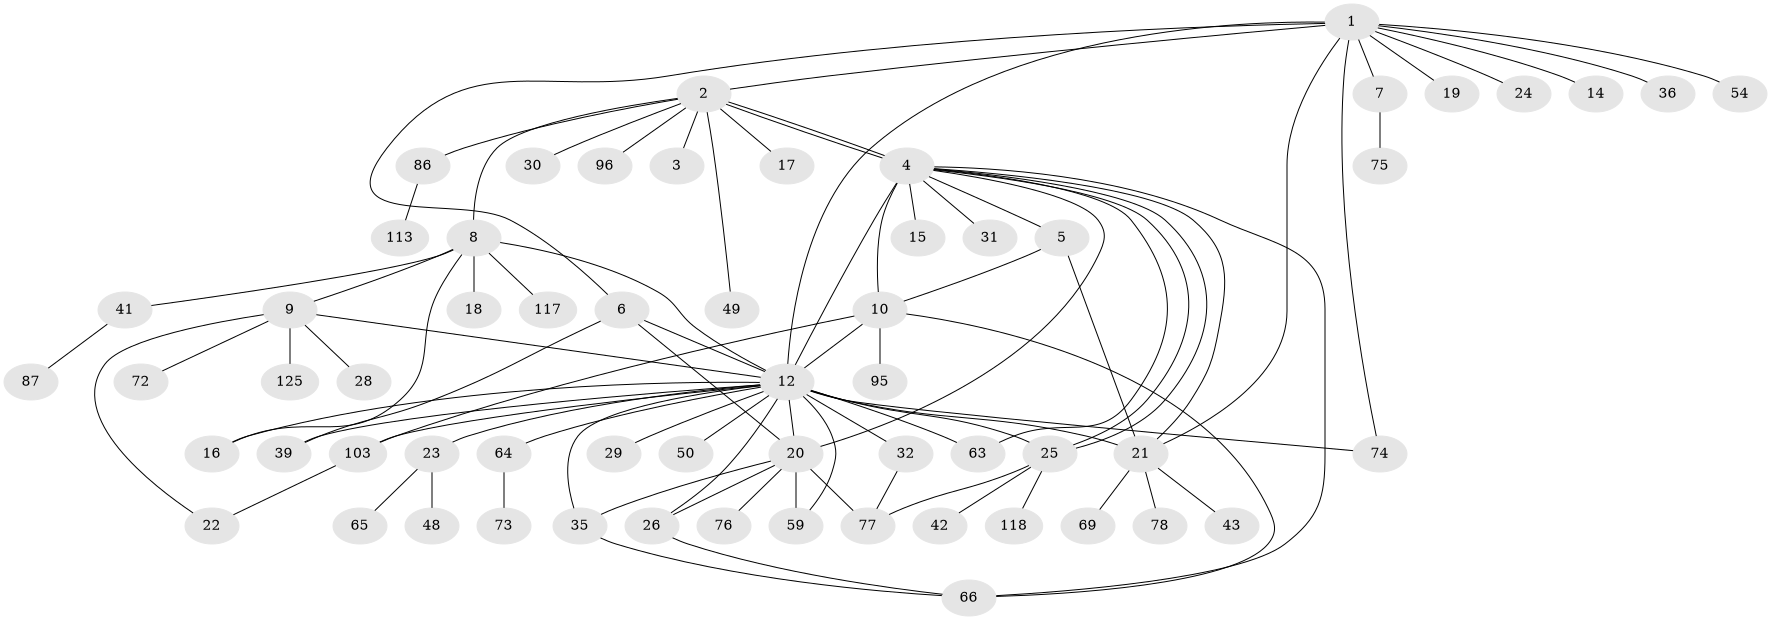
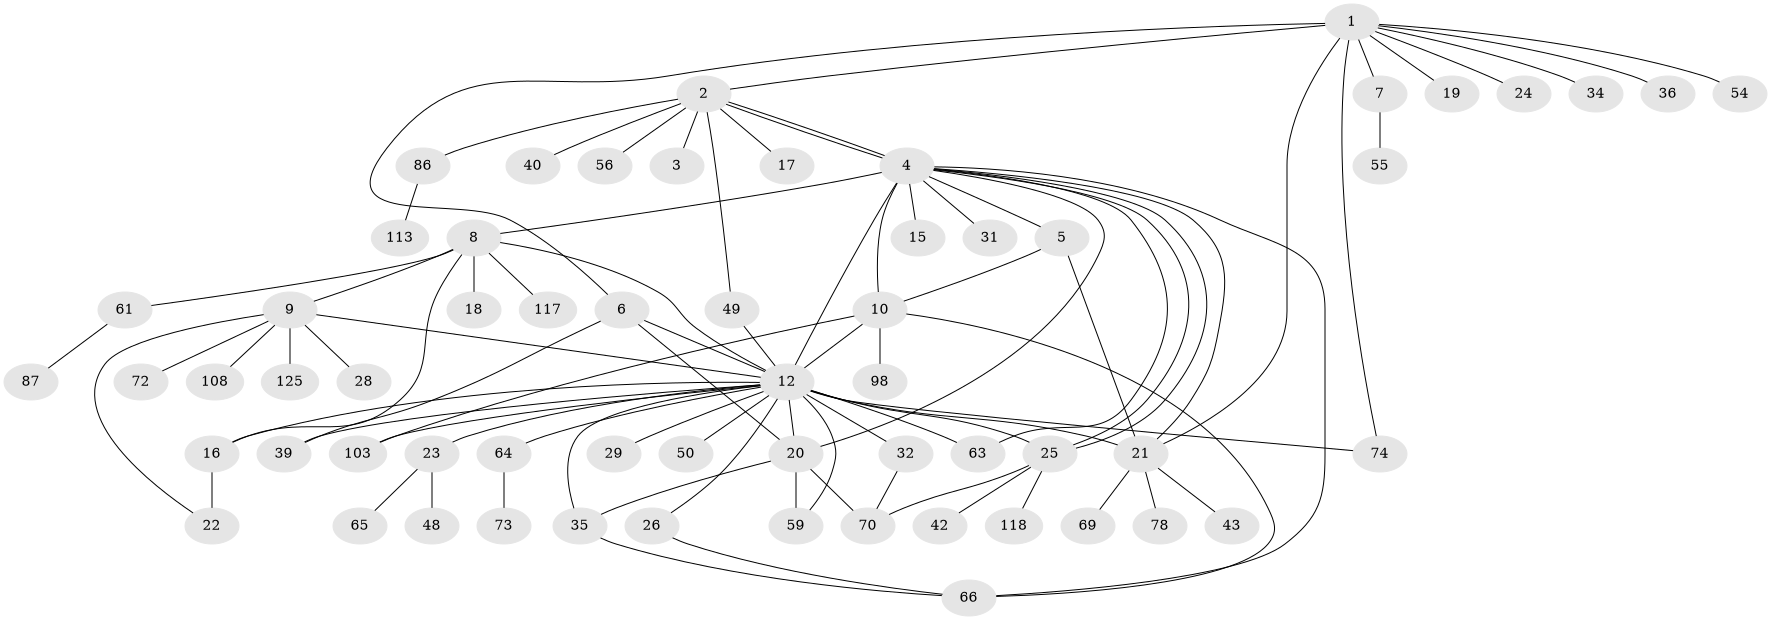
  graph {
    node [color=gray90 style=filled]
    1 [super="+11"]
    2
    6
    7
    12 [super="+41+30+85+112+122+82+80+81+121+89+99+124+120+95+52+36+47+13+27+71"]
    19
    21
    24
-   34 [super="+46" label=14]
+   34 [super="+46"]
    n10 [label=36]
    54
    74
    3
    4 [super="+44"]
    17 [super="+58"]
-   40 [label=30]
+   40
    49 [super="+94"]
-   56 [super="+75+62" label=96]
+   56 [super="+75+62"]
    86
    20 [super="+115+45+60+33"]
    39
-   55 [label=75]
+   55
    25
    63
    16 [super="+88+111"]
    103
    23 [super="+93"]
    26
    29
    32 [super="+70+105"]
    35 [super="+68+114"]
    50
    59
    64
    43
    69
    78 [super="+119"]
    5
    8
    10 [super="+84+91"]
    15
    31
    66 [super="+83"]
    113
    9
    18
-   61 [label=41]
+   61
    117
-   98 [label=95]
-   76
-   77 [super="+104"]
+   98
+   77 [super="+104" label=70]
    42
    118
    22
    28
    72
+   108
    125
    87
    48
    65
    73 [super="+96"]
    1 -- 2
    1 -- 6
    1 -- 7
-   1 -- 12 [weight=2]
+   49 -- 12 [weight=2]
    1 -- 19
    1 -- 21
    1 -- 24
    1 -- 34
    1 -- n10
    1 -- 54
    1 -- 74
    2 -- 3
    2 -- 4
    2 -- 4
    2 -- 17
    2 -- 40
    2 -- 49
    2 -- 56
    2 -- 86
    6 -- 12 [weight=2]
    6 -- 20
    6 -- 39
    7 -- 55
    12 -- 21 [weight=2]
    12 -- 74
    12 -- 20
    12 -- 39 [weight=2]
    12 -- 25 [weight=3]
    12 -- 63
    12 -- 16
    12 -- 103
    12 -- 23
    12 -- 26
    12 -- 29
    12 -- 32
    12 -- 35
    12 -- 50
    12 -- 59
    12 -- 64
    21 -- 43
    21 -- 69
    21 -- 78
    4 -- 12 [weight=5]
    4 -- 21
    4 -- 20
    4 -- 25
    4 -- 25
    4 -- 63
    4 -- 5
-   2 -- 8
+   4 -- 8
    4 -- 10
    4 -- 15
    4 -- 31
    4 -- 66
    86 -- 113
-   20 -- 26 [weight=2]
    20 -- 35
    20 -- 59
-   20 -- 76
    20 -- 77
    25 -- 77
    25 -- 42
    25 -- 118
-   103 -- 22
+   16 -- 22
    23 -- 48
    23 -- 65
    26 -- 66
    32 -- 77
    35 -- 66
    64 -- 73
    5 -- 21
    5 -- 10
    8 -- 12 [weight=2]
    8 -- 16
    8 -- 9
    8 -- 18
    8 -- 61
    8 -- 117
    10 -- 12
    10 -- 103
    10 -- 66
    10 -- 98
    9 -- 12
    9 -- 22
    9 -- 28
    9 -- 72
+   9 -- 108
    9 -- 125
    61 -- 87
  }
